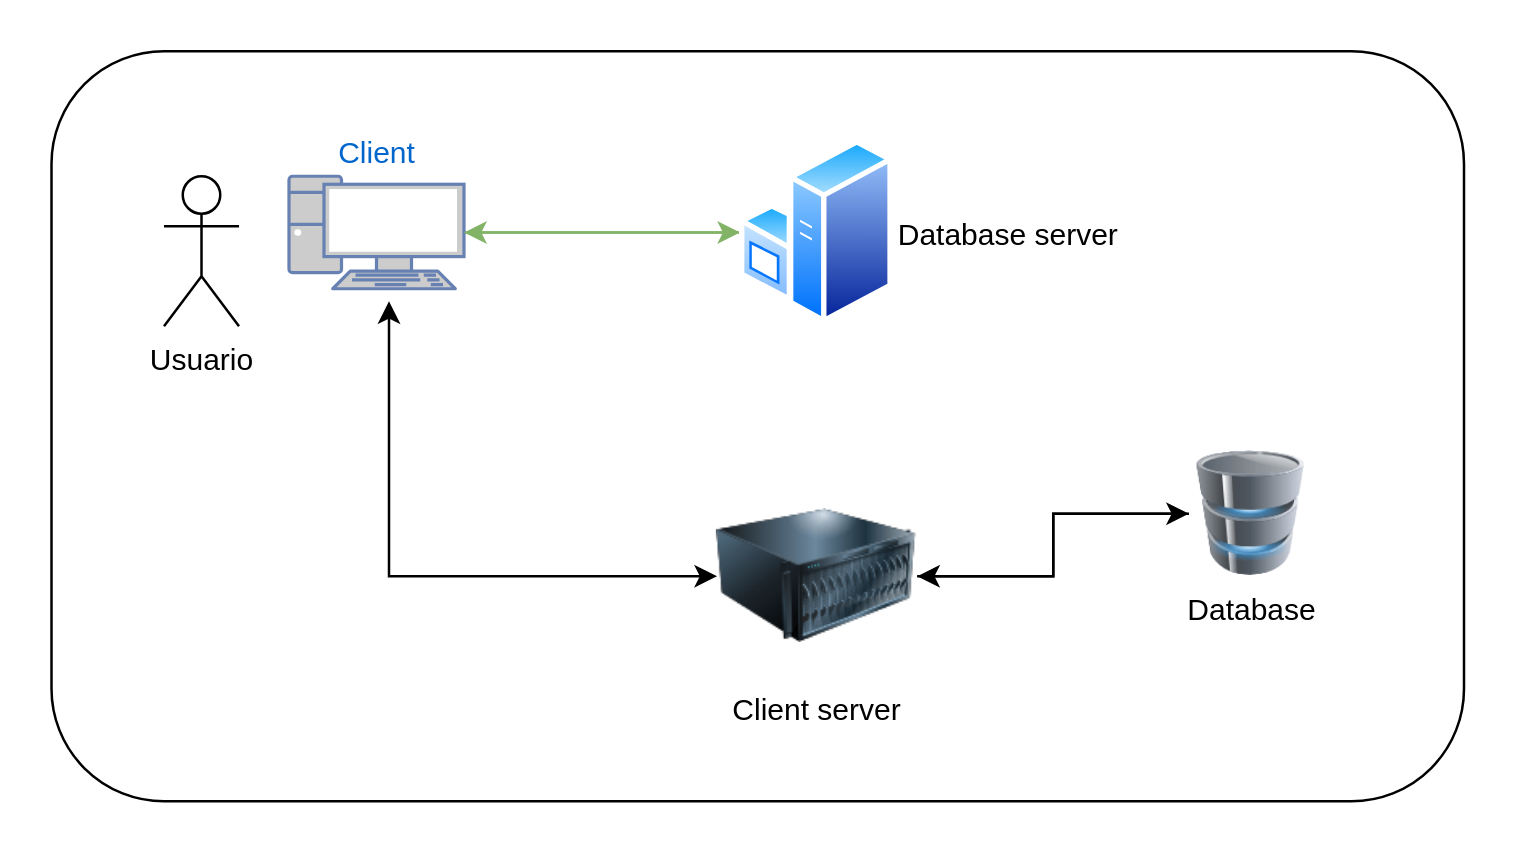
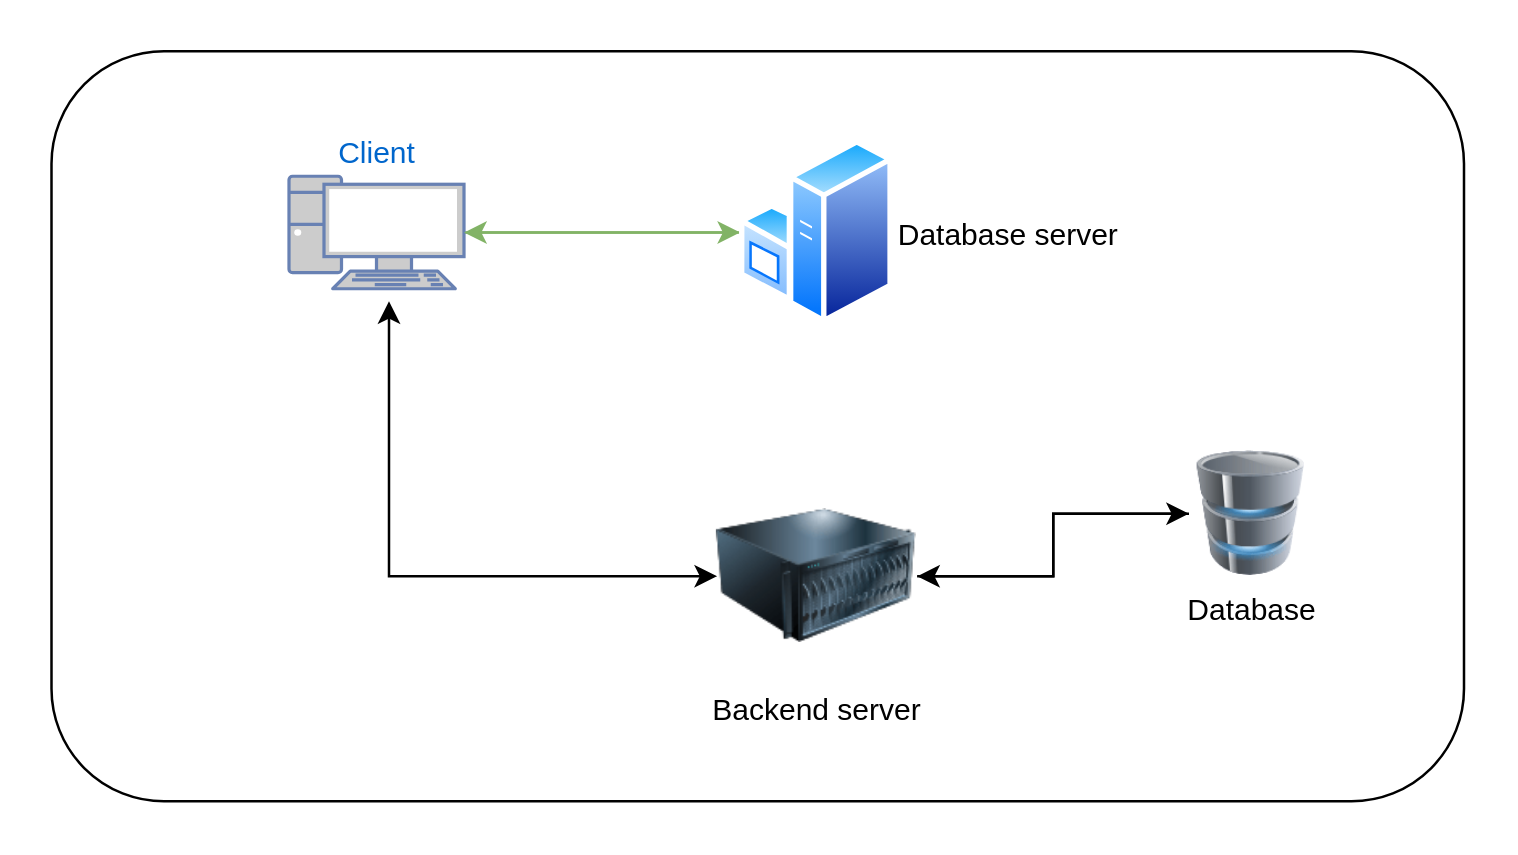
  <mxCell id="0" />
  <mxCell id="1" parent="0" />
  <mxCell id="2" value="" style="rounded=1;whiteSpace=wrap;html=1;" vertex="1" parent="1"><mxGeometry x="20" y="20" width="565" height="300" as="geometry" /></mxCell>
- <mxCell id="3" value="Usuario" style="shape=umlActor;verticalLabelPosition=bottom;verticalAlign=top;html=1;outlineConnect=0;" vertex="1" parent="1"><mxGeometry x="65" y="70" width="30" height="60" as="geometry" /></mxCell>
  <mxCell id="4" value="" style="edgeStyle=orthogonalEdgeStyle;rounded=0;orthogonalLoop=1;jettySize=auto;html=1;fillColor=#d5e8d4;strokeColor=#82b366;" edge="1" parent="1" source="5" target="7"><mxGeometry relative="1" as="geometry" /></mxCell>
  <mxCell id="5" value="Client" style="fontColor=#0066CC;verticalAlign=bottom;verticalLabelPosition=top;labelPosition=center;align=center;html=1;outlineConnect=0;fillColor=#CCCCCC;strokeColor=#6881B3;gradientColor=none;gradientDirection=north;strokeWidth=2;shape=mxgraph.networks.pc;" vertex="1" parent="1"><mxGeometry x="115" y="70" width="70" height="45" as="geometry" /></mxCell>
  <mxCell id="6" value="" style="edgeStyle=orthogonalEdgeStyle;rounded=0;orthogonalLoop=1;jettySize=auto;html=1;fillColor=#d5e8d4;strokeColor=#82b366;" edge="1" parent="1" source="7" target="5"><mxGeometry relative="1" as="geometry" /></mxCell>
  <mxCell id="7" value="Database server" style="image;aspect=fixed;perimeter=ellipsePerimeter;html=1;align=left;shadow=0;dashed=0;spacingTop=3;image=img/lib/active_directory/windows_server.svg;verticalAlign=middle;labelPosition=right;verticalLabelPosition=middle;" vertex="1" parent="1"><mxGeometry x="295.5" y="55" width="61.5" height="75" as="geometry" /></mxCell>
  <mxCell id="8" value="" style="edgeStyle=orthogonalEdgeStyle;rounded=0;orthogonalLoop=1;jettySize=auto;html=1;" edge="1" parent="1" source="9" target="11"><mxGeometry relative="1" as="geometry" /></mxCell>
- <mxCell id="9" value="Client server" style="image;html=1;image=img/lib/clip_art/computers/Server_128x128.png" vertex="1" parent="1"><mxGeometry x="286.25" y="190" width="80" height="80" as="geometry" /></mxCell>
+ <mxCell id="9" value="Backend server" style="image;html=1;image=img/lib/clip_art/computers/Server_128x128.png" vertex="1" parent="1"><mxGeometry x="286.25" y="190" width="80" height="80" as="geometry" /></mxCell>
  <mxCell id="10" value="" style="edgeStyle=orthogonalEdgeStyle;rounded=0;orthogonalLoop=1;jettySize=auto;html=1;" edge="1" parent="1" source="11" target="9"><mxGeometry relative="1" as="geometry" /></mxCell>
  <mxCell id="11" value="Database" style="image;html=1;image=img/lib/clip_art/computers/Database_128x128.png" vertex="1" parent="1"><mxGeometry x="475" y="180" width="50" height="50" as="geometry" /></mxCell>
  <mxCell id="12" value="" style="endArrow=classic;startArrow=classic;html=1;rounded=0;exitX=0;exitY=0.5;exitDx=0;exitDy=0;" edge="1" parent="1" source="9"><mxGeometry width="50" height="50" relative="1" as="geometry"><mxPoint x="45" y="260" as="sourcePoint" /><mxPoint x="155" y="120" as="targetPoint" /><Array as="points"><mxPoint x="155" y="230" /></Array></mxGeometry></mxCell>
